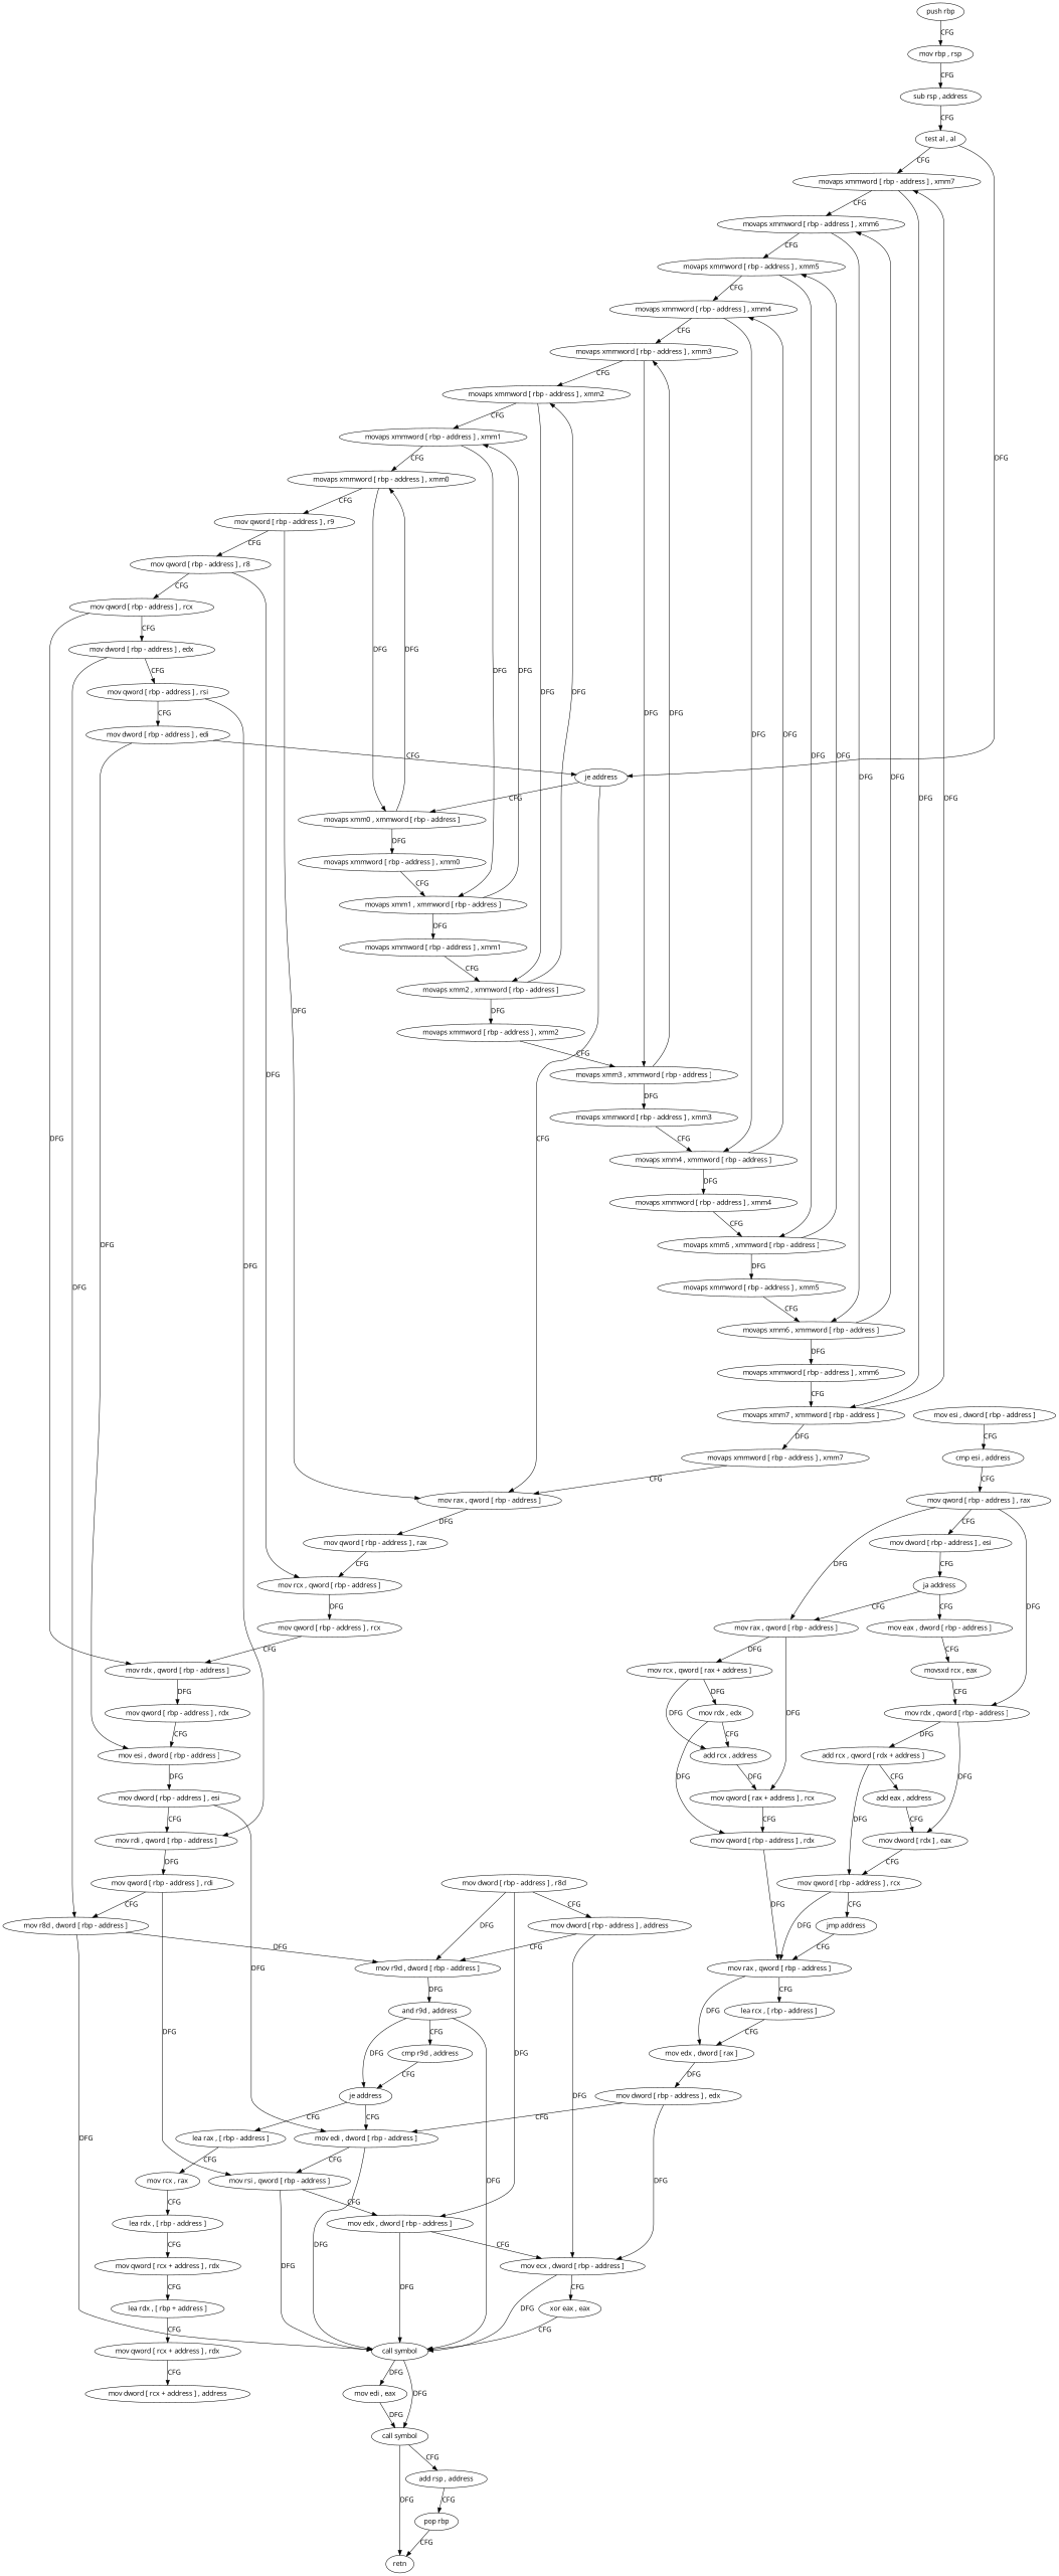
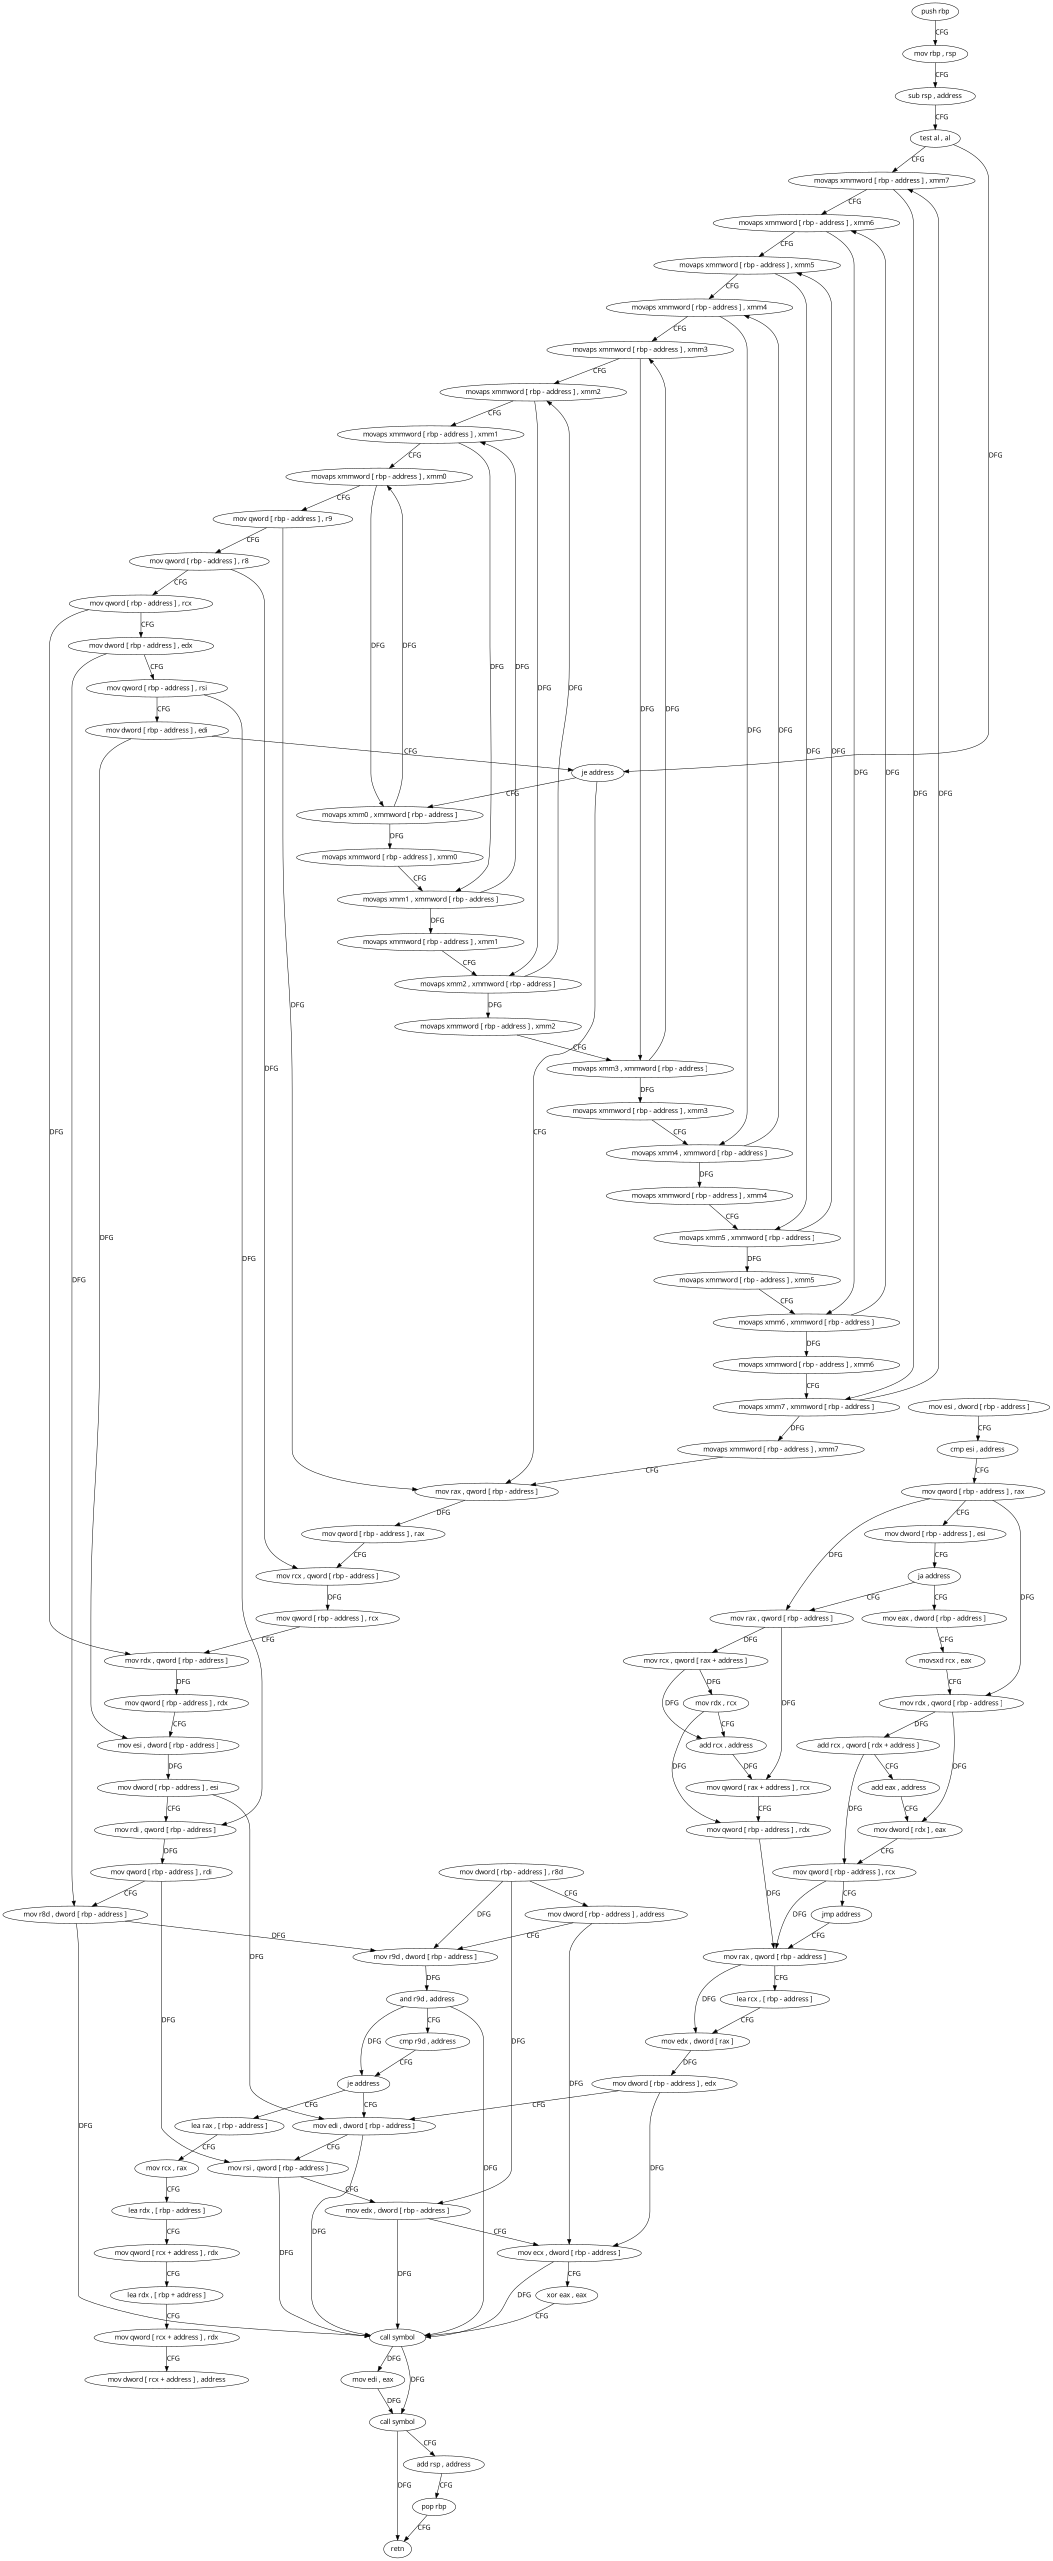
  digraph {
    fontname="Open Sans"
    node [fontname="Open Sans"]
    edge [fontname="Open Sans"]
    n1 [label="push rbp"]
    n2 [label="mov rbp , rsp"]
    n3 [label="sub rsp , address"]
    n4 [label="test al , al"]
    n5 [label="movaps xmmword [ rbp - address ] , xmm7"]
    n6 [label="je address"]
    n7 [label="movaps xmmword [ rbp - address ] , xmm6"]
    n8 [label="movaps xmm7 , xmmword [ rbp - address ]"]
    n9 [label="movaps xmm0 , xmmword [ rbp - address ]"]
    n10 [label="mov rax , qword [ rbp - address ]"]
    n11 [label="movaps xmmword [ rbp - address ] , xmm5"]
    n12 [label="movaps xmm6 , xmmword [ rbp - address ]"]
    n13 [label="movaps xmmword [ rbp - address ] , xmm7"]
    n14 [label="movaps xmmword [ rbp - address ] , xmm4"]
    n15 [label="movaps xmm5 , xmmword [ rbp - address ]"]
    n16 [label="movaps xmmword [ rbp - address ] , xmm6"]
    n17 [label="movaps xmmword [ rbp - address ] , xmm3"]
    n18 [label="movaps xmm4 , xmmword [ rbp - address ]"]
    n19 [label="movaps xmmword [ rbp - address ] , xmm5"]
    n20 [label="movaps xmmword [ rbp - address ] , xmm2"]
    n21 [label="movaps xmm3 , xmmword [ rbp - address ]"]
    n22 [label="movaps xmmword [ rbp - address ] , xmm4"]
    n23 [label="movaps xmmword [ rbp - address ] , xmm1"]
    n24 [label="movaps xmm2 , xmmword [ rbp - address ]"]
    n25 [label="movaps xmmword [ rbp - address ] , xmm3"]
    n26 [label="movaps xmmword [ rbp - address ] , xmm0"]
    n27 [label="movaps xmm1 , xmmword [ rbp - address ]"]
    n28 [label="movaps xmmword [ rbp - address ] , xmm2"]
    n29 [label="mov qword [ rbp - address ] , r9"]
    n30 [label="movaps xmmword [ rbp - address ] , xmm1"]
    n31 [label="mov qword [ rbp - address ] , r8"]
    n32 [label="movaps xmmword [ rbp - address ] , xmm0"]
    n33 [label="mov qword [ rbp - address ] , rcx"]
    n34 [label="mov rcx , qword [ rbp - address ]"]
    n35 [label="mov qword [ rbp - address ] , rax"]
    n36 [label="mov dword [ rbp - address ] , edx"]
    n37 [label="mov rdx , qword [ rbp - address ]"]
    n38 [label="mov qword [ rbp - address ] , rcx"]
    n39 [label="mov qword [ rbp - address ] , rsi"]
    n40 [label="mov r8d , dword [ rbp - address ]"]
    n41 [label="mov qword [ rbp - address ] , rdx"]
    n42 [label="mov dword [ rbp - address ] , edi"]
    n43 [label="mov rdi , qword [ rbp - address ]"]
    n44 [label="call symbol"]
    n45 [label="mov r9d , dword [ rbp - address ]"]
    n46 [label="mov esi , dword [ rbp - address ]"]
    n47 [label="mov qword [ rbp - address ] , rdi"]
    n48 [label="mov dword [ rbp - address ] , esi"]
    n49 [label="mov edi , dword [ rbp - address ]"]
    n50 [label="mov rsi , qword [ rbp - address ]"]
    n51 [label="mov edx , dword [ rbp - address ]"]
    n52 [label="mov dword [ rbp - address ] , r8d"]
    n53 [label="mov dword [ rbp - address ] , address"]
    n54 [label="mov edi , eax"]
    n55 [label="call symbol"]
    n56 [label="mov ecx , dword [ rbp - address ]"]
    n57 [label="and r9d , address"]
    n58 [label="xor eax , eax"]
    n59 [label="cmp r9d , address"]
    n60 [label="je address"]
    n61 [label="lea rax , [ rbp - address ]"]
    n62 [label="mov rcx , rax"]
    n63 [label="lea rdx , [ rbp - address ]"]
    n64 [label="add rsp , address"]
    n65 [label=retn]
    n66 [label="pop rbp"]
    n67 [label="mov qword [ rcx + address ] , rdx"]
    n68 [label="lea rdx , [ rbp + address ]"]
    n69 [label="mov qword [ rcx + address ] , rdx"]
    n70 [label="mov dword [ rcx + address ] , address"]
    n71 [label="mov esi , dword [ rbp - address ]"]
    n72 [label="cmp esi , address"]
    n73 [label="mov qword [ rbp - address ] , rax"]
    n74 [label="mov dword [ rbp - address ] , esi"]
    n75 [label="mov rax , qword [ rbp - address ]"]
    n76 [label="mov rdx , qword [ rbp - address ]"]
    n77 [label="ja address"]
    n78 [label="mov rcx , qword [ rax + address ]"]
    n79 [label="mov qword [ rax + address ] , rcx"]
    n80 [label="add rcx , qword [ rdx + address ]"]
    n81 [label="mov dword [ rdx ] , eax"]
    n82 [label="mov eax , dword [ rbp - address ]"]
    n83 [label="movsxd rcx , eax"]
-   n84 [label="mov rdx , edx"]
+   n84 [label="mov rdx , rcx"]
    n85 [label="add rcx , address"]
    n86 [label="mov qword [ rbp - address ] , rdx"]
    n87 [label="mov rax , qword [ rbp - address ]"]
    n88 [label="lea rcx , [ rbp - address ]"]
    n89 [label="mov edx , dword [ rax ]"]
    n90 [label="mov dword [ rbp - address ] , edx"]
    n91 [label="add eax , address"]
    n92 [label="mov qword [ rbp - address ] , rcx"]
    n93 [label="jmp address"]
    n1 -> n2 [label=CFG]
    n2 -> n3 [label=CFG]
    n3 -> n4 [label=CFG]
    n4 -> n5 [label=CFG]
    n4 -> n6 [label=DFG]
    n5 -> n7 [label=CFG]
    n5 -> n8 [label=DFG]
    n6 -> n9 [label=CFG]
    n6 -> n10 [label=CFG]
    n7 -> n11 [label=CFG]
    n7 -> n12 [label=DFG]
    n8 -> n5 [label=DFG]
    n8 -> n13 [label=DFG]
    n9 -> n26 [label=DFG]
    n9 -> n32 [label=DFG]
    n10 -> n35 [label=DFG]
    n11 -> n14 [label=CFG]
    n11 -> n15 [label=DFG]
    n12 -> n7 [label=DFG]
    n12 -> n16 [label=DFG]
    n13 -> n10 [label=CFG]
    n14 -> n17 [label=CFG]
    n14 -> n18 [label=DFG]
    n15 -> n11 [label=DFG]
    n15 -> n19 [label=DFG]
    n16 -> n8 [label=CFG]
    n17 -> n20 [label=CFG]
    n17 -> n21 [label=DFG]
    n18 -> n14 [label=DFG]
    n18 -> n22 [label=DFG]
    n19 -> n12 [label=CFG]
    n20 -> n23 [label=CFG]
    n20 -> n24 [label=DFG]
    n21 -> n17 [label=DFG]
    n21 -> n25 [label=DFG]
    n22 -> n15 [label=CFG]
    n23 -> n26 [label=CFG]
    n23 -> n27 [label=DFG]
    n24 -> n20 [label=DFG]
    n24 -> n28 [label=DFG]
    n25 -> n18 [label=CFG]
    n26 -> n9 [label=DFG]
    n26 -> n29 [label=CFG]
    n27 -> n23 [label=DFG]
    n27 -> n30 [label=DFG]
    n28 -> n21 [label=CFG]
    n29 -> n10 [label=DFG]
    n29 -> n31 [label=CFG]
    n30 -> n24 [label=CFG]
    n31 -> n33 [label=CFG]
    n31 -> n34 [label=DFG]
    n32 -> n27 [label=CFG]
    n33 -> n36 [label=CFG]
    n33 -> n37 [label=DFG]
    n34 -> n38 [label=DFG]
    n35 -> n34 [label=CFG]
    n36 -> n39 [label=CFG]
    n36 -> n40 [label=DFG]
    n37 -> n41 [label=DFG]
    n38 -> n37 [label=CFG]
    n39 -> n42 [label=CFG]
    n39 -> n43 [label=DFG]
    n40 -> n44 [label=DFG]
    n40 -> n45 [label=DFG]
    n41 -> n46 [label=CFG]
    n42 -> n6 [label=CFG]
    n42 -> n46 [label=DFG]
    n43 -> n47 [label=DFG]
    n44 -> n54 [label=DFG]
    n44 -> n55 [label=DFG]
    n45 -> n57 [label=DFG]
    n46 -> n48 [label=DFG]
    n47 -> n40 [label=CFG]
    n47 -> n50 [label=DFG]
    n48 -> n43 [label=CFG]
    n48 -> n49 [label=DFG]
    n49 -> n44 [label=DFG]
    n49 -> n50 [label=CFG]
    n50 -> n44 [label=DFG]
    n50 -> n51 [label=CFG]
    n51 -> n44 [label=DFG]
    n51 -> n56 [label=CFG]
    n52 -> n45 [label=DFG]
    n52 -> n51 [label=DFG]
    n52 -> n53 [label=CFG]
    n53 -> n45 [label=CFG]
    n53 -> n56 [label=DFG]
    n54 -> n55 [label=DFG]
    n55 -> n64 [label=CFG]
    n55 -> n65 [label=DFG]
    n56 -> n44 [label=DFG]
    n56 -> n58 [label=CFG]
    n57 -> n44 [label=DFG]
    n57 -> n59 [label=CFG]
    n57 -> n60 [label=DFG]
    n58 -> n44 [label=CFG]
    n59 -> n60 [label=CFG]
    n60 -> n49 [label=CFG]
    n60 -> n61 [label=CFG]
    n61 -> n62 [label=CFG]
    n62 -> n63 [label=CFG]
    n63 -> n67 [label=CFG]
    n64 -> n66 [label=CFG]
    n66 -> n65 [label=CFG]
    n67 -> n68 [label=CFG]
    n68 -> n69 [label=CFG]
    n69 -> n70 [label=CFG]
    n71 -> n72 [label=CFG]
    n72 -> n73 [label=CFG]
    n73 -> n74 [label=CFG]
    n73 -> n75 [label=DFG]
    n73 -> n76 [label=DFG]
    n74 -> n77 [label=CFG]
    n75 -> n78 [label=DFG]
    n75 -> n79 [label=DFG]
    n76 -> n80 [label=DFG]
    n76 -> n81 [label=DFG]
    n77 -> n75 [label=CFG]
    n77 -> n82 [label=CFG]
    n78 -> n84 [label=DFG]
    n78 -> n85 [label=DFG]
    n79 -> n86 [label=CFG]
    n80 -> n91 [label=CFG]
    n80 -> n92 [label=DFG]
    n81 -> n92 [label=CFG]
    n82 -> n83 [label=CFG]
    n83 -> n76 [label=CFG]
    n84 -> n85 [label=CFG]
    n84 -> n86 [label=DFG]
    n85 -> n79 [label=DFG]
    n86 -> n87 [label=DFG]
    n87 -> n88 [label=CFG]
    n87 -> n89 [label=DFG]
    n88 -> n89 [label=CFG]
    n89 -> n90 [label=DFG]
    n90 -> n49 [label=CFG]
    n90 -> n56 [label=DFG]
    n91 -> n81 [label=CFG]
    n92 -> n87 [label=DFG]
    n92 -> n93 [label=CFG]
    n93 -> n87 [label=CFG]
  }
